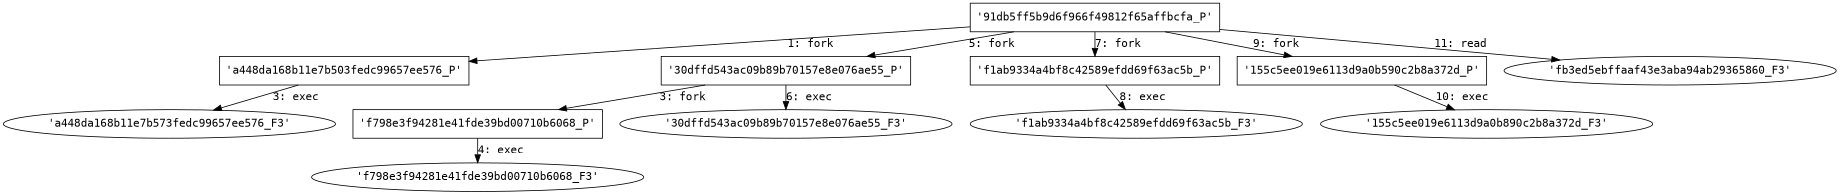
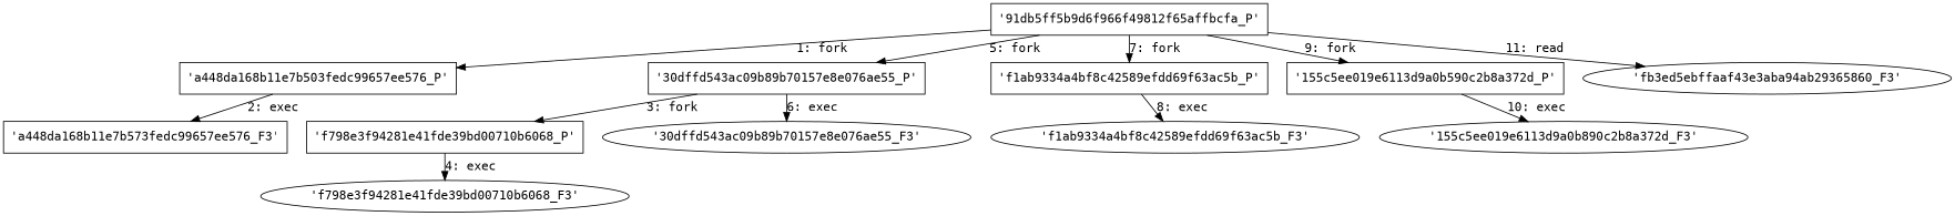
  digraph {
    engine=neato
    fixedsize=false
    fontname="DejaVu Sans Mono"
    fontsize=10
    nodesep=0.3
    rankdir=TB
    ranksep=0
    splines=true
    node [fontname="DejaVu Sans Mono" node_type=Process shape=box]
    edge [fontname="DejaVu Sans Mono"]
    n1 [label="'a448da168b11e7b503fedc99657ee576_P'"]
    "'91db5ff5b9d6f966f49812f65affbcfa_P'"
    "'30dffd543ac09b89b70157e8e076ae55_P'"
    "'f1ab9334a4bf8c42589efdd69f63ac5b_P'"
    n5 [label="'155c5ee019e6113d9a0b590c2b8a372d_P'"]
    "'fb3ed5ebffaaf43e3aba94ab29365860_F3'" [node_type=file shape=ellipse]
-   "'a448da168b11e7b573fedc99657ee576_F3'" [node_type=File shape=ellipse]
+   "'a448da168b11e7b573fedc99657ee576_F3'" [node_type=File]
    "'f798e3f94281e41fde39bd00710b6068_F3'" [node_type=File shape=ellipse]
    "'f798e3f94281e41fde39bd00710b6068_P'"
    "'30dffd543ac09b89b70157e8e076ae55_F3'" [node_type=File shape=ellipse]
    "'f1ab9334a4bf8c42589efdd69f63ac5b_F3'" [node_type=File shape=ellipse]
    "'155c5ee019e6113d9a0b890c2b8a372d_F3'" [node_type=File shape=ellipse]
-   n1 -> "'a448da168b11e7b573fedc99657ee576_F3'" [label="3: exec"]
+   n1 -> "'a448da168b11e7b573fedc99657ee576_F3'" [label="2: exec"]
    "'91db5ff5b9d6f966f49812f65affbcfa_P'" -> n1 [label="1: fork"]
    "'91db5ff5b9d6f966f49812f65affbcfa_P'" -> "'30dffd543ac09b89b70157e8e076ae55_P'" [label="5: fork"]
    "'91db5ff5b9d6f966f49812f65affbcfa_P'" -> "'f1ab9334a4bf8c42589efdd69f63ac5b_P'" [label="7: fork"]
    "'91db5ff5b9d6f966f49812f65affbcfa_P'" -> n5 [label="9: fork"]
    "'91db5ff5b9d6f966f49812f65affbcfa_P'" -> "'fb3ed5ebffaaf43e3aba94ab29365860_F3'" [label="11: read"]
    "'30dffd543ac09b89b70157e8e076ae55_P'" -> "'f798e3f94281e41fde39bd00710b6068_P'" [label="3: fork"]
    "'30dffd543ac09b89b70157e8e076ae55_P'" -> "'30dffd543ac09b89b70157e8e076ae55_F3'" [label="6: exec"]
    "'f1ab9334a4bf8c42589efdd69f63ac5b_P'" -> "'f1ab9334a4bf8c42589efdd69f63ac5b_F3'" [label="8: exec"]
    n5 -> "'155c5ee019e6113d9a0b890c2b8a372d_F3'" [label="10: exec"]
    "'f798e3f94281e41fde39bd00710b6068_P'" -> "'f798e3f94281e41fde39bd00710b6068_F3'" [label="4: exec"]
  }
